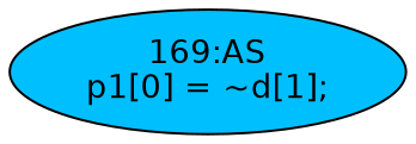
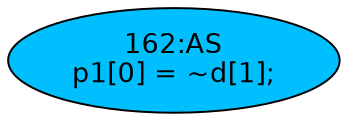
  strict digraph {
    fontname="DejaVu Sans"
-   n1 [ast="<pyverilog.vparser.ast.Assign object at 0x7f40783b4490>" def_var="['p1']" fillcolor=deepskyblue label="169:AS\np1[0] = ~d[1];" statements="[]" style=filled typ=Assign use_var="['d']" fontname="DejaVu Sans"]
+   n1 [ast="<pyverilog.vparser.ast.Assign object at 0x7f40783b4490>" def_var="['p1']" fillcolor=deepskyblue label="162:AS\np1[0] = ~d[1];" statements="[]" style=filled typ=Assign use_var="['d']" fontname="DejaVu Sans"]
  }
